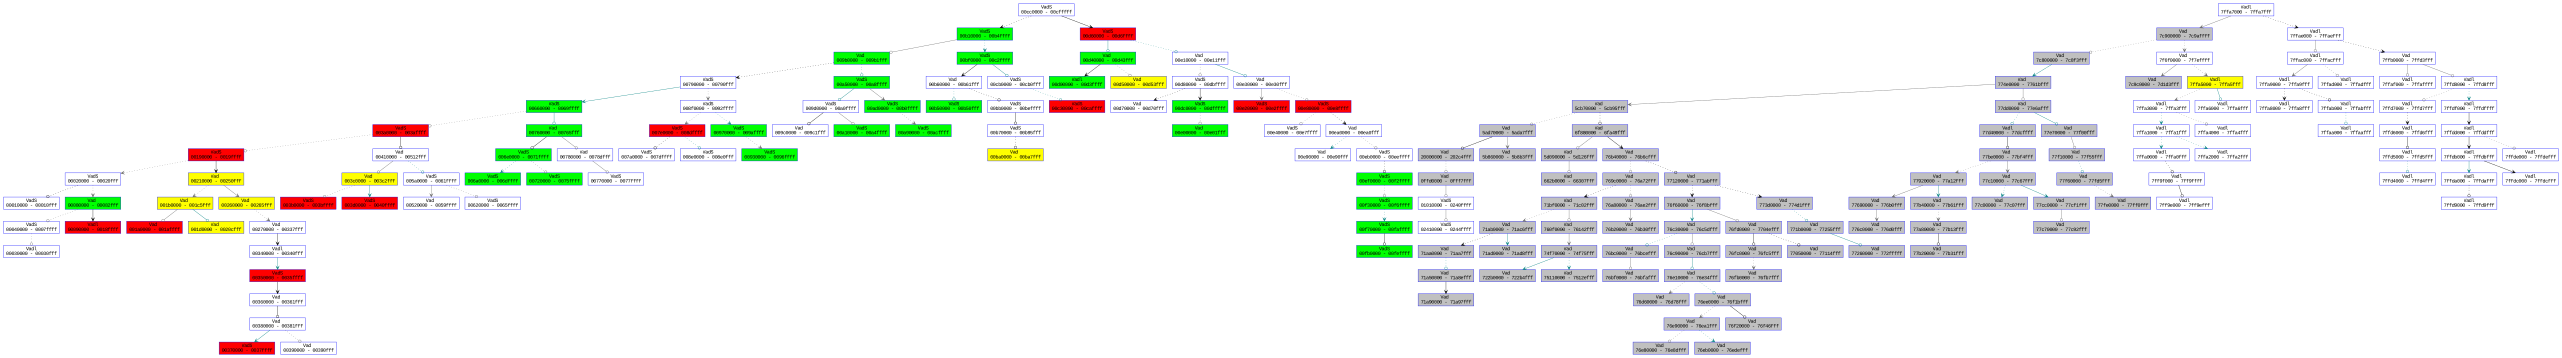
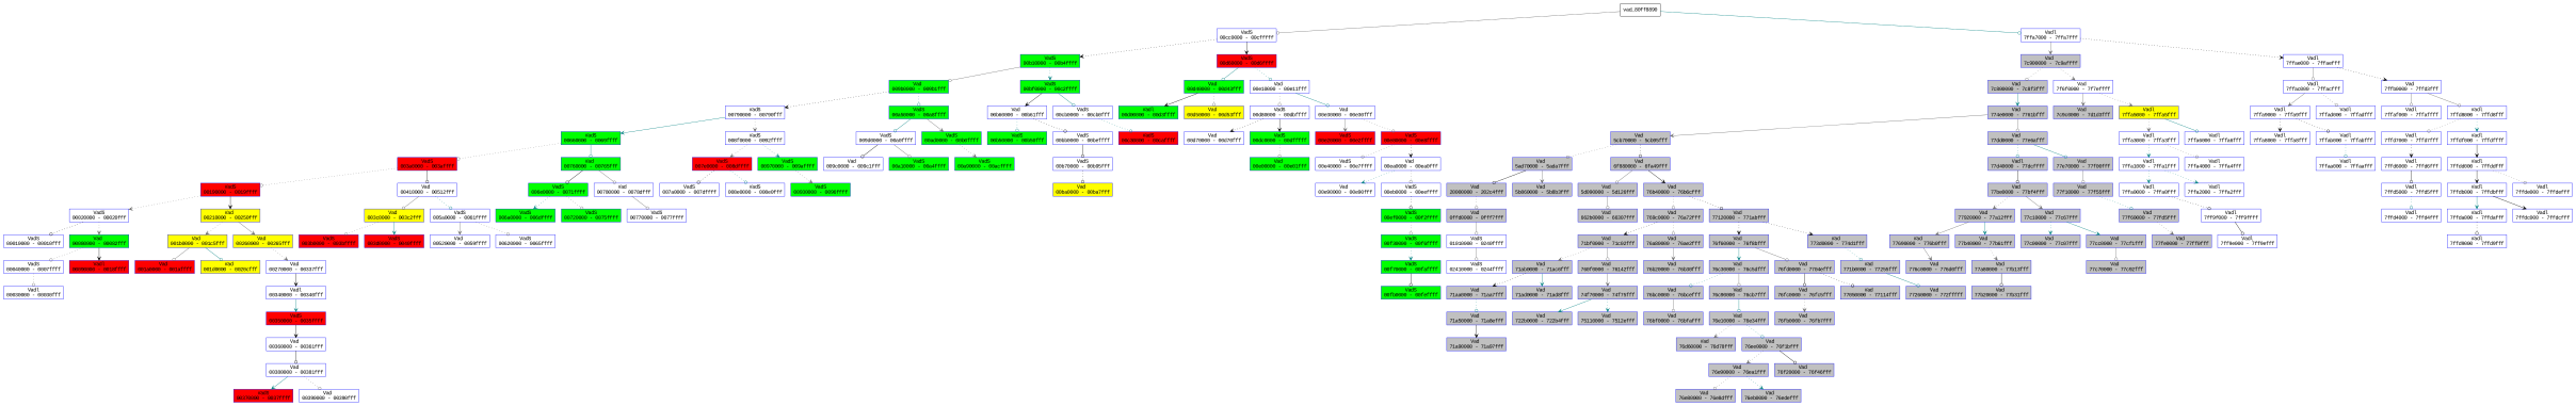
  digraph {
    rankdir=TB
    fontname="Liberation Mono"
    node [color=blue fillcolor=white shape=record style=filled fontname="Liberation Mono"]
    edge [color=gray40 style=dotted arrowhead=odot fontname="Liberation Mono"]
    n1 [label="{ VadS\n00cc0000 - 00cfffff }"]
+   vad_80ff8890 [shape=box color="" fillcolor="" style=""]
    n3 [label="{ Vadl\n7ffa7000 - 7ffa7fff }"]
    n4 [fillcolor=green label="{ VadS\n00b10000 - 00b4ffff }"]
    n5 [fillcolor=red label="{ VadS\n00d60000 - 00d6ffff }"]
    n6 [fillcolor=green label="{ Vad \n009b0000 - 009b1fff }"]
    n7 [fillcolor=green label="{ VadS\n00bf0000 - 00c2ffff }"]
    n8 [label="{ VadS\n00790000 - 00790fff }"]
    n9 [fillcolor=green label="{ VadS\n00a50000 - 00a8ffff }"]
    n10 [fillcolor=green label="{ VadS\n00660000 - 0069ffff }"]
    n11 [label="{ VadS\n008f0000 - 0092ffff }"]
    n12 [fillcolor=red label="{ VadS\n003a0000 - 003affff }"]
    n13 [fillcolor=green label="{ Vad \n00760000 - 00765fff }"]
    n14 [fillcolor=red label="{ VadS\n00190000 - 0019ffff }"]
    n15 [label="{ Vad \n00410000 - 00512fff }"]
    n16 [label="{ VadS\n00020000 - 00020fff }"]
    n17 [fillcolor=yellow label="{ Vad \n00210000 - 00250fff }"]
    n18 [label="{ VadS\n00010000 - 00010fff }"]
    n19 [fillcolor=green label="{ Vad \n00080000 - 00082fff }"]
    n20 [label="{ VadS\n00040000 - 0007ffff }"]
    n21 [fillcolor=red label="{ Vadl\n00090000 - 0018ffff }"]
    n22 [label="{ Vadl\n00030000 - 00030fff }"]
    n23 [fillcolor=yellow label="{ Vad \n001b0000 - 001c5fff }"]
    n24 [fillcolor=yellow label="{ Vad \n00260000 - 00265fff }"]
    n25 [fillcolor=red label="{ Vad \n001a0000 - 001affff }"]
    n26 [fillcolor=yellow label="{ Vad \n001d0000 - 0020cfff }"]
    n27 [label="{ Vad \n00270000 - 00337fff }"]
    n28 [label="{ Vadl\n00340000 - 00340fff }"]
    n29 [fillcolor=red label="{ VadS\n00350000 - 0035ffff }"]
    n30 [label="{ Vad \n00360000 - 00361fff }"]
    n31 [label="{ Vad \n00380000 - 00381fff }"]
    n32 [fillcolor=red label="{ VadS\n00370000 - 0037ffff }"]
    n33 [label="{ Vad \n00390000 - 00390fff }"]
    n34 [fillcolor=yellow label="{ Vad \n003c0000 - 003c2fff }"]
    n35 [label="{ VadS\n005a0000 - 0061ffff }"]
    n36 [fillcolor=red label="{ VadS\n003b0000 - 003bffff }"]
    n37 [fillcolor=red label="{ VadS\n003d0000 - 0040ffff }"]
    n38 [label="{ Vad \n00520000 - 0059ffff }"]
    n39 [label="{ VadS\n00620000 - 0065ffff }"]
    n40 [fillcolor=green label="{ VadS\n006e0000 - 0071ffff }"]
    n41 [label="{ Vad \n00780000 - 0078dfff }"]
    n42 [fillcolor=green label="{ VadS\n006a0000 - 006dffff }"]
    n43 [fillcolor=green label="{ VadS\n00720000 - 0075ffff }"]
    n44 [label="{ VadS\n00770000 - 0077ffff }"]
    n45 [fillcolor=red label="{ VadS\n007e0000 - 008dffff }"]
    n46 [fillcolor=green label="{ VadS\n00970000 - 009affff }"]
    n47 [label="{ VadS\n007a0000 - 007dffff }"]
    n48 [label="{ VadS\n008e0000 - 008e0fff }"]
    n49 [fillcolor=green label="{ VadS\n00930000 - 0096ffff }"]
    n50 [label="{ VadS\n009d0000 - 00a0ffff }"]
    n51 [fillcolor=green label="{ VadS\n00ad0000 - 00b0ffff }"]
    n52 [label="{ Vad \n009c0000 - 009c1fff }"]
    n53 [fillcolor=green label="{ VadS\n00a10000 - 00a4ffff }"]
    n54 [fillcolor=green label="{ VadS\n00a90000 - 00acffff }"]
    n55 [label="{ Vad \n00b60000 - 00b61fff }"]
    n56 [label="{ VadS\n00cb0000 - 00cb0fff }"]
    n57 [fillcolor=green label="{ VadS\n00b50000 - 00b50fff }"]
    n58 [label="{ VadS\n00bb0000 - 00beffff }"]
    n59 [label="{ VadS\n00b70000 - 00b95fff }"]
    n60 [fillcolor=yellow label="{ Vad \n00ba0000 - 00ba7fff }"]
    n61 [fillcolor=red label="{ VadS\n00c30000 - 00caffff }"]
    n62 [fillcolor=green label="{ Vad \n00d40000 - 00d43fff }"]
    n63 [label="{ Vad \n00e10000 - 00e11fff }"]
    n64 [fillcolor=green label="{ Vadl\n00d00000 - 00d3ffff }"]
    n65 [fillcolor=yellow label="{ Vad \n00d50000 - 00d53fff }"]
    n66 [label="{ VadS\n00d80000 - 00dbffff }"]
    n67 [label="{ Vad \n00e30000 - 00e30fff }"]
    n68 [label="{ Vad \n00d70000 - 00d70fff }"]
    n69 [fillcolor=green label="{ VadS\n00dc0000 - 00dfffff }"]
    n70 [fillcolor=green label="{ Vad \n00e00000 - 00e01fff }"]
    n71 [fillcolor=red label="{ VadS\n00e20000 - 00e2ffff }"]
    n72 [fillcolor=red label="{ VadS\n00e80000 - 00e8ffff }"]
    n73 [label="{ VadS\n00e40000 - 00e7ffff }"]
    n74 [label="{ Vad \n00ea0000 - 00ea0fff }"]
    n75 [label="{ Vad \n00e90000 - 00e90fff }"]
    n76 [label="{ VadS\n00eb0000 - 00eeffff }"]
    n77 [fillcolor=green label="{ VadS\n00ef0000 - 00f2ffff }"]
    n78 [fillcolor=green label="{ VadS\n00f30000 - 00f6ffff }"]
    n79 [fillcolor=green label="{ VadS\n00f70000 - 00faffff }"]
    n80 [fillcolor=green label="{ VadS\n00fb0000 - 00feffff }"]
    n81 [fillcolor=gray label="{ Vad \n7c900000 - 7c9affff }"]
    n82 [label="{ Vadl\n7ffae000 - 7ffaefff }"]
    n83 [fillcolor=gray label="{ Vad \n7c800000 - 7c8f3fff }"]
    n84 [label="{ Vad \n7f6f0000 - 7f7effff }"]
    n85 [fillcolor=gray label="{ Vad \n774e0000 - 7761bfff }"]
    n86 [fillcolor=gray label="{ Vad \n5cb70000 - 5cb95fff }"]
    n87 [fillcolor=gray label="{ Vad \n77dd0000 - 77e6afff }"]
    n88 [fillcolor=gray label="{ Vad \n5ad70000 - 5ada7fff }"]
    n89 [fillcolor=gray label="{ Vad \n6f880000 - 6fa49fff }"]
    n90 [fillcolor=gray label="{ Vad \n20000000 - 202c4fff }"]
    n91 [fillcolor=gray label="{ Vad \n5b860000 - 5b8b3fff }"]
    n92 [fillcolor=gray label="{ Vad \n0ffd0000 - 0fff7fff }"]
    n93 [label="{ VadS\n01010000 - 0240ffff }"]
    n94 [label="{ VadS\n02410000 - 0244ffff }"]
    n95 [fillcolor=gray label="{ Vad \n5d090000 - 5d126fff }"]
    n96 [fillcolor=gray label="{ Vad \n76b40000 - 76b6cfff }"]
    n97 [fillcolor=gray label="{ Vad \n662b0000 - 66307fff }"]
    n98 [fillcolor=gray label="{ Vad \n769c0000 - 76a72fff }"]
    n99 [fillcolor=gray label="{ Vad \n77120000 - 771abfff }"]
    n100 [fillcolor=gray label="{ Vad \n71bf0000 - 71c02fff }"]
    n101 [fillcolor=gray label="{ Vad \n76a80000 - 76ae2fff }"]
    n102 [fillcolor=gray label="{ Vad \n71ab0000 - 71ac6fff }"]
    n103 [fillcolor=gray label="{ Vad \n760f0000 - 76142fff }"]
    n104 [fillcolor=gray label="{ Vad \n71aa0000 - 71aa7fff }"]
    n105 [fillcolor=gray label="{ Vad \n71ad0000 - 71ad8fff }"]
    n106 [fillcolor=gray label="{ Vad \n71a50000 - 71a8efff }"]
    n107 [fillcolor=gray label="{ Vad \n71a90000 - 71a97fff }"]
    n108 [fillcolor=gray label="{ Vad \n74f70000 - 74f75fff }"]
    n109 [fillcolor=gray label="{ Vad \n722b0000 - 722b4fff }"]
    n110 [fillcolor=gray label="{ Vad \n75110000 - 7512efff }"]
    n111 [fillcolor=gray label="{ Vad \n76b20000 - 76b30fff }"]
    n112 [fillcolor=gray label="{ Vad \n76f60000 - 76f8bfff }"]
    n113 [fillcolor=gray label="{ Vad \n773d0000 - 774d1fff }"]
    n114 [fillcolor=gray label="{ Vad \n76c30000 - 76c5dfff }"]
    n115 [fillcolor=gray label="{ Vad \n76fd0000 - 7704efff }"]
    n116 [fillcolor=gray label="{ Vad \n76bc0000 - 76bcefff }"]
    n117 [fillcolor=gray label="{ Vad \n76c90000 - 76cb7fff }"]
    n118 [fillcolor=gray label="{ Vad \n76bf0000 - 76bfafff }"]
    n119 [fillcolor=gray label="{ Vad \n76e10000 - 76e34fff }"]
    n120 [fillcolor=gray label="{ Vad \n76d60000 - 76d78fff }"]
    n121 [fillcolor=gray label="{ Vad \n76ee0000 - 76f1bfff }"]
    n122 [fillcolor=gray label="{ Vad \n76e90000 - 76ea1fff }"]
    n123 [fillcolor=gray label="{ Vad \n76f20000 - 76f46fff }"]
    n124 [fillcolor=gray label="{ Vad \n76e80000 - 76e8dfff }"]
    n125 [fillcolor=gray label="{ Vad \n76eb0000 - 76edefff }"]
    n126 [fillcolor=gray label="{ Vad \n76fc0000 - 76fc5fff }"]
    n127 [fillcolor=gray label="{ Vad \n77050000 - 77114fff }"]
    n128 [fillcolor=gray label="{ Vad \n76fb0000 - 76fb7fff }"]
    n129 [fillcolor=gray label="{ Vad \n771b0000 - 77255fff }"]
    n130 [fillcolor=gray label="{ Vad \n77260000 - 772fffff }"]
    n131 [fillcolor=gray label="{ Vadl\n77d40000 - 77dcffff }"]
    n132 [fillcolor=gray label="{ Vad \n77e70000 - 77f00fff }"]
    n133 [fillcolor=gray label="{ Vad \n77be0000 - 77bf4fff }"]
    n134 [fillcolor=gray label="{ Vad \n77920000 - 77a12fff }"]
    n135 [fillcolor=gray label="{ Vad \n77c10000 - 77c67fff }"]
    n136 [fillcolor=gray label="{ Vad \n77690000 - 776b0fff }"]
    n137 [fillcolor=gray label="{ Vad \n77b40000 - 77b61fff }"]
    n138 [fillcolor=gray label="{ Vad \n776c0000 - 776d0fff }"]
    n139 [fillcolor=gray label="{ Vad \n77a80000 - 77b13fff }"]
    n140 [fillcolor=gray label="{ Vad \n77b20000 - 77b31fff }"]
    n141 [fillcolor=gray label="{ Vad \n77c00000 - 77c07fff }"]
    n142 [fillcolor=gray label="{ Vad \n77cc0000 - 77cf1fff }"]
    n143 [fillcolor=gray label="{ Vad \n77c70000 - 77c92fff }"]
    n144 [fillcolor=gray label="{ Vad \n77f10000 - 77f55fff }"]
    n145 [fillcolor=gray label="{ Vad \n77f60000 - 77fd5fff }"]
    n146 [fillcolor=gray label="{ Vad \n77fe0000 - 77ff0fff }"]
    n147 [fillcolor=gray label="{ Vad \n7c9c0000 - 7d1d3fff }"]
    n148 [fillcolor=yellow label="{ Vadl\n7ffa5000 - 7ffa5fff }"]
    n149 [label="{ Vadl\n7ffa3000 - 7ffa3fff }"]
    n150 [label="{ Vadl\n7ffa6000 - 7ffa6fff }"]
    n151 [label="{ Vadl\n7ffa1000 - 7ffa1fff }"]
    n152 [label="{ Vadl\n7ffa4000 - 7ffa4fff }"]
    n153 [label="{ Vadl\n7ffa0000 - 7ffa0fff }"]
    n154 [label="{ Vadl\n7ffa2000 - 7ffa2fff }"]
    n155 [label="{ Vadl\n7ff9f000 - 7ff9ffff }"]
    n156 [label="{ Vadl\n7ff9e000 - 7ff9efff }"]
    n157 [label="{ Vadl\n7ffac000 - 7ffacfff }"]
    n158 [label="{ Vad \n7ffb0000 - 7ffd3fff }"]
    n159 [label="{ Vadl\n7ffa9000 - 7ffa9fff }"]
    n160 [label="{ Vadl\n7ffad000 - 7ffadfff }"]
    n161 [label="{ Vadl\n7ffa8000 - 7ffa8fff }"]
    n162 [label="{ Vadl\n7ffab000 - 7ffabfff }"]
    n163 [label="{ Vadl\n7ffaa000 - 7ffaafff }"]
    n164 [label="{ Vadl\n7ffaf000 - 7ffaffff }"]
    n165 [label="{ Vadl\n7ffd8000 - 7ffd8fff }"]
    n166 [label="{ Vadl\n7ffd7000 - 7ffd7fff }"]
    n167 [label="{ Vadl\n7ffdf000 - 7ffdffff }"]
    n168 [label="{ Vadl\n7ffd6000 - 7ffd6fff }"]
    n169 [label="{ Vadl\n7ffd5000 - 7ffd5fff }"]
    n170 [label="{ Vadl\n7ffd4000 - 7ffd4fff }"]
    n171 [label="{ Vadl\n7ffdd000 - 7ffddfff }"]
    n172 [label="{ Vadl\n7ffdb000 - 7ffdbfff }"]
    n173 [label="{ Vadl\n7ffde000 - 7ffdefff }"]
    n174 [label="{ Vadl\n7ffda000 - 7ffdafff }"]
    n175 [label="{ Vadl\n7ffdc000 - 7ffdcfff }"]
    n176 [label="{ Vadl\n7ffd9000 - 7ffd9fff }"]
    n1 -> n4 [color=black arrowhead=vee]
    n1 -> n5 [color=black style=solid arrowhead=vee]
+   vad_80ff8890 -> n1 [style=solid]
+   vad_80ff8890 -> n3 [color=teal style=solid]
    n3 -> n81 [style=solid arrowhead=vee]
    n3 -> n82 [color=black arrowhead=vee]
    n4 -> n6 [style=solid]
    n4 -> n7 [color=teal arrowhead=vee]
    n5 -> n62 [color=teal style=solid]
    n5 -> n63 [color=teal]
    n6 -> n8 [color=black arrowhead=vee]
    n6 -> n9 [color=teal]
    n7 -> n55 [color=black style=solid arrowhead=vee]
    n7 -> n56 [color=teal style=solid]
    n8 -> n10 [color=teal style=solid arrowhead=vee]
    n8 -> n11 [arrowhead=vee]
    n9 -> n50 [color=teal style=solid]
    n9 -> n51 [style=solid arrowhead=vee]
    n10 -> n12
    n10 -> n13 [color=teal style=solid]
    n11 -> n45 [arrowhead=vee]
    n11 -> n46 [color=teal arrowhead=vee]
    n12 -> n14
    n12 -> n15 [color=black style=solid]
    n13 -> n40 [color=black style=solid]
    n13 -> n41 [style=solid]
    n14 -> n16 [arrowhead=vee]
    n14 -> n17 [color=black style=solid arrowhead=vee]
    n15 -> n34 [style=solid]
    n15 -> n35 [color=teal]
    n16 -> n18 [color=black]
    n16 -> n19 [arrowhead=vee]
    n17 -> n23 [arrowhead=vee]
    n17 -> n24 [style=solid arrowhead=vee]
    n19 -> n20
    n19 -> n21 [color=black style=solid arrowhead=vee]
    n20 -> n22
    n23 -> n25 [style=solid]
    n23 -> n26 [color=teal style=solid]
    n24 -> n27 [arrowhead=vee]
    n27 -> n28 [color=black style=solid arrowhead=vee]
    n28 -> n29 [color=teal style=solid arrowhead=vee]
    n29 -> n30 [color=black style=solid arrowhead=vee]
    n30 -> n31 [color=black style=solid]
    n31 -> n32 [color=teal style=solid arrowhead=vee]
    n31 -> n33
    n34 -> n36
    n34 -> n37 [color=teal style=solid arrowhead=vee]
    n35 -> n38 [style=solid arrowhead=vee]
    n35 -> n39
    n40 -> n42 [color=teal arrowhead=vee]
    n40 -> n43
    n41 -> n44 [style=solid]
    n45 -> n47 [color=black]
    n45 -> n48 [color=teal]
    n46 -> n49 [arrowhead=vee]
    n50 -> n52 [color=black style=solid]
    n50 -> n53 [style=solid]
    n51 -> n54 [arrowhead=vee]
    n55 -> n57 [color=teal]
    n55 -> n58 [color=black]
    n56 -> n61 [color=teal]
    n58 -> n59 [color=black style=solid]
    n59 -> n60 [color=black]
    n62 -> n64 [color=black style=solid arrowhead=vee]
    n62 -> n65
    n63 -> n66
    n63 -> n67 [color=teal style=solid]
    n66 -> n68 [color=black arrowhead=vee]
    n66 -> n69 [color=black style=solid arrowhead=vee]
    n67 -> n71 [style=solid arrowhead=vee]
    n67 -> n72
    n69 -> n70
    n72 -> n73
    n72 -> n74 [color=black arrowhead=vee]
    n74 -> n75 [color=teal arrowhead=vee]
    n74 -> n76
    n76 -> n77 [color=black]
    n77 -> n78
    n78 -> n79 [color=teal arrowhead=vee]
    n79 -> n80 [color=black style=solid]
    n81 -> n83
    n81 -> n84 [arrowhead=vee]
    n82 -> n157 [style=solid]
    n82 -> n158 [color=black arrowhead=vee]
    n83 -> n85 [color=teal style=solid arrowhead=vee]
    n84 -> n147 [style=solid arrowhead=vee]
    n84 -> n148 [arrowhead=vee]
    n85 -> n86 [style=solid arrowhead=vee]
    n85 -> n87 [style=solid]
    n86 -> n88
    n86 -> n89 [color=black]
    n87 -> n131 [color=teal]
    n87 -> n132 [color=teal style=solid]
    n88 -> n90 [color=black style=solid]
    n88 -> n91 [style=solid arrowhead=vee]
    n89 -> n95 [style=solid]
    n89 -> n96 [color=black style=solid arrowhead=vee]
    n90 -> n92
    n92 -> n93 [style=solid]
    n93 -> n94 [style=solid]
    n95 -> n97 [style=solid]
    n96 -> n98
    n96 -> n99 [color=black]
    n98 -> n100 [color=black arrowhead=vee]
    n98 -> n101
    n99 -> n112 [color=black arrowhead=vee]
    n99 -> n113 [color=black arrowhead=vee]
    n100 -> n102 [arrowhead=vee]
    n100 -> n103 [style=solid]
    n101 -> n111 [style=solid arrowhead=vee]
    n102 -> n104 [color=black arrowhead=vee]
    n102 -> n105 [color=teal style=solid arrowhead=vee]
    n103 -> n108 [style=solid arrowhead=vee]
    n104 -> n106 [color=teal]
    n106 -> n107 [color=black style=solid arrowhead=vee]
    n108 -> n109 [color=teal style=solid arrowhead=vee]
    n108 -> n110 [color=teal arrowhead=vee]
    n112 -> n114 [color=teal style=solid arrowhead=vee]
    n112 -> n115 [style=solid]
    n113 -> n129 [color=teal]
    n114 -> n116 [color=teal]
    n114 -> n117 [style=solid]
    n115 -> n126 [color=black style=solid]
    n115 -> n127 [color=black]
    n116 -> n118 [style=solid]
    n117 -> n119 [color=teal style=solid]
    n119 -> n120 [arrowhead=vee]
    n119 -> n121 [color=teal]
    n121 -> n122 [arrowhead=vee]
    n121 -> n123 [color=black style=solid]
    n122 -> n124
    n122 -> n125 [color=teal arrowhead=vee]
    n126 -> n128 [arrowhead=vee]
    n129 -> n130 [color=teal style=solid]
    n131 -> n133 [color=black style=solid]
    n132 -> n144 [style=solid]
    n133 -> n134 [arrowhead=vee]
    n133 -> n135 [style=solid arrowhead=vee]
    n134 -> n136 [style=solid arrowhead=vee]
    n134 -> n137 [color=teal style=solid arrowhead=vee]
    n135 -> n141 [color=teal arrowhead=vee]
    n135 -> n142 [color=teal style=solid arrowhead=vee]
    n136 -> n138 [style=solid arrowhead=vee]
    n137 -> n139 [arrowhead=vee]
    n139 -> n140 [color=black style=solid]
    n142 -> n143 [style=solid]
    n144 -> n145 [color=teal]
    n145 -> n146 [arrowhead=vee]
    n148 -> n149 [arrowhead=vee]
    n148 -> n150 [color=teal style=solid]
    n149 -> n151 [color=teal arrowhead=vee]
    n149 -> n152
    n151 -> n153 [color=teal arrowhead=vee]
    n151 -> n154 [color=teal arrowhead=vee]
    n153 -> n155 [color=black]
    n155 -> n156 [color=black style=solid]
    n157 -> n159 [style=solid arrowhead=vee]
    n157 -> n160
    n158 -> n164 [style=solid]
    n158 -> n165 [style=solid]
    n159 -> n161 [color=black arrowhead=vee]
    n159 -> n162 [color=black]
    n162 -> n163 [color=teal]
    n165 -> n166
    n165 -> n167 [color=teal arrowhead=vee]
    n166 -> n168 [color=black arrowhead=vee]
    n167 -> n171 [color=black style=solid arrowhead=vee]
    n168 -> n169 [color=black style=solid]
    n169 -> n170 [color=teal]
    n171 -> n172 [color=black style=solid arrowhead=vee]
    n171 -> n173
    n172 -> n174 [color=teal style=solid arrowhead=vee]
    n172 -> n175 [color=black style=solid arrowhead=vee]
    n174 -> n176 [color=black]
  }
